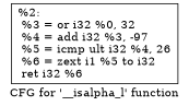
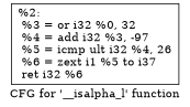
  digraph {
    label="CFG for '__isalpha_l' function"
-   n1 [label="{%2:\l  %3 = or i32 %0, 32\l  %4 = add i32 %3, -97\l  %5 = icmp ult i32 %4, 26\l  %6 = zext i1 %5 to i32\l  ret i32 %6\l}" shape=record]
+   n1 [label="{%2:\l  %3 = or i32 %0, 32\l  %4 = add i32 %3, -97\l  %5 = icmp ult i32 %4, 26\l  %6 = zext i1 %5 to i37\l  ret i32 %6\l}" shape=record]
  }
